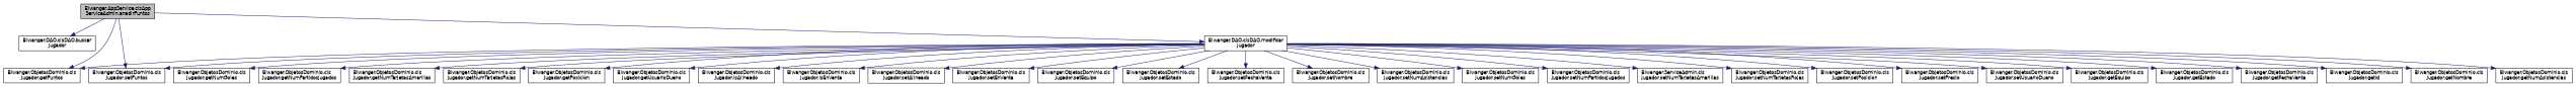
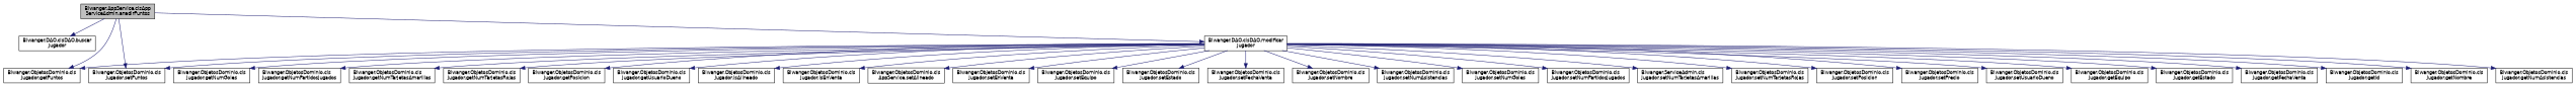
  digraph {
    rankdir=TB
    node [color=black fillcolor=white fontname=Helvetica fontsize=10 shape=record style=filled]
    edge [color=midnightblue fontname=Helvetica fontsize=10 labelfontname=Helvetica labelfontsize=10 style=solid]
    n1 [fillcolor=grey75 fontcolor=black height=0.2 label="Biwanger.AppService.clsApp\lServiceAdmin.anadirPuntos" width=0.4]
    n2 [height=0.2 label="Biwanger.DAO.clsDAO.buscar\lJugador" width=0.4]
    n3 [height=0.2 label="Biwanger.ObjetosDominio.cls\lJugador.getPuntos" width=0.4]
    n4 [height=0.2 label="Biwanger.DAO.clsDAO.modificar\lJugador" width=0.4]
    n5 [height=0.2 label="Biwanger.ObjetosDominio.cls\lJugador.setPuntos" width=0.4]
    n6 [height=0.2 label="Biwanger.ObjetosDominio.cls\lJugador.getEquipo" width=0.4]
    n7 [height=0.2 label="Biwanger.ObjetosDominio.cls\lJugador.getEstado" width=0.4]
    n8 [height=0.2 label="Biwanger.ObjetosDominio.cls\lJugador.getFechaVenta" width=0.4]
    n9 [height=0.2 label="Biwanger.ObjetosDominio.cls\lJugador.getId" width=0.4]
    n10 [height=0.2 label="Biwanger.ObjetosDominio.cls\lJugador.getNombre" width=0.4]
    n11 [height=0.2 label="Biwanger.ObjetosDominio.cls\lJugador.getNumAsistencias" width=0.4]
    n12 [height=0.2 label="Biwanger.ObjetosDominio.cls\lJugador.getNumGoles" width=0.4]
    n13 [height=0.2 label="Biwanger.ObjetosDominio.cls\lJugador.getNumPartidosJugados" width=0.4]
    n14 [height=0.2 label="Biwanger.ObjetosDominio.cls\lJugador.getNumTarjetasAmarillas" width=0.4]
    n15 [height=0.2 label="Biwanger.ObjetosDominio.cls\lJugador.getNumTarjetasRojas" width=0.4]
    n16 [height=0.2 label="Biwanger.ObjetosDominio.cls\lJugador.getPosicion" width=0.4]
    n17 [height=0.2 label="Biwanger.ObjetosDominio.cls\lJugador.getUsuarioDueno" width=0.4]
    n18 [height=0.2 label="Biwanger.ObjetosDominio.cls\lJugador.isAlineado" width=0.4]
    n19 [height=0.2 label="Biwanger.ObjetosDominio.cls\lJugador.isEnVenta" width=0.4]
-   n20 [height=0.2 label="Biwanger.ObjetosDominio.cls\lJugador.setAlineado" width=0.4]
+   n20 [height=0.2 label="Biwanger.ObjetosDominio.cls\lAppService.setAlineado" width=0.4]
    n21 [height=0.2 label="Biwanger.ObjetosDominio.cls\lJugador.setEnVenta" width=0.4]
    n22 [height=0.2 label="Biwanger.ObjetosDominio.cls\lJugador.setEquipo" width=0.4]
    n23 [height=0.2 label="Biwanger.ObjetosDominio.cls\lJugador.setEstado" width=0.4]
    n24 [height=0.2 label="Biwanger.ObjetosDominio.cls\lJugador.setFechaVenta" width=0.4]
    n25 [height=0.2 label="Biwanger.ObjetosDominio.cls\lJugador.setNombre" width=0.4]
    n26 [height=0.2 label="Biwanger.ObjetosDominio.cls\lJugador.setNumAsistencias" width=0.4]
    n27 [height=0.2 label="Biwanger.ObjetosDominio.cls\lJugador.setNumGoles" width=0.4]
    n28 [height=0.2 label="Biwanger.ObjetosDominio.cls\lJugador.setNumPartidosJugados" width=0.4]
    n29 [height=0.2 label="Biwanger.ServiceAdmin.cls\lJugador.setNumTarjetasAmarillas" width=0.4]
    n30 [height=0.2 label="Biwanger.ObjetosDominio.cls\lJugador.setNumTarjetasRojas" width=0.4]
    n31 [height=0.2 label="Biwanger.ObjetosDominio.cls\lJugador.setPosicion" width=0.4]
    n32 [height=0.2 label="Biwanger.ObjetosDominio.cls\lJugador.setPrecio" width=0.4]
    n33 [height=0.2 label="Biwanger.ObjetosDominio.cls\lJugador.setUsuarioDueno" width=0.4]
    n1 -> n2
    n1 -> n3
    n1 -> n4
    n1 -> n5
    n4 -> n3
    n4 -> n5
    n4 -> n6
    n4 -> n7
    n4 -> n8
    n4 -> n9
    n4 -> n10
    n4 -> n11
    n4 -> n12
    n4 -> n13
    n4 -> n14
    n4 -> n15
    n4 -> n16
    n4 -> n17
    n4 -> n18
    n4 -> n19
    n4 -> n20
    n4 -> n21
    n4 -> n22
    n4 -> n23
    n4 -> n24
    n4 -> n25
    n4 -> n26
    n4 -> n27
    n4 -> n28
    n4 -> n29
    n4 -> n30
    n4 -> n31
    n4 -> n32
    n4 -> n33
  }
